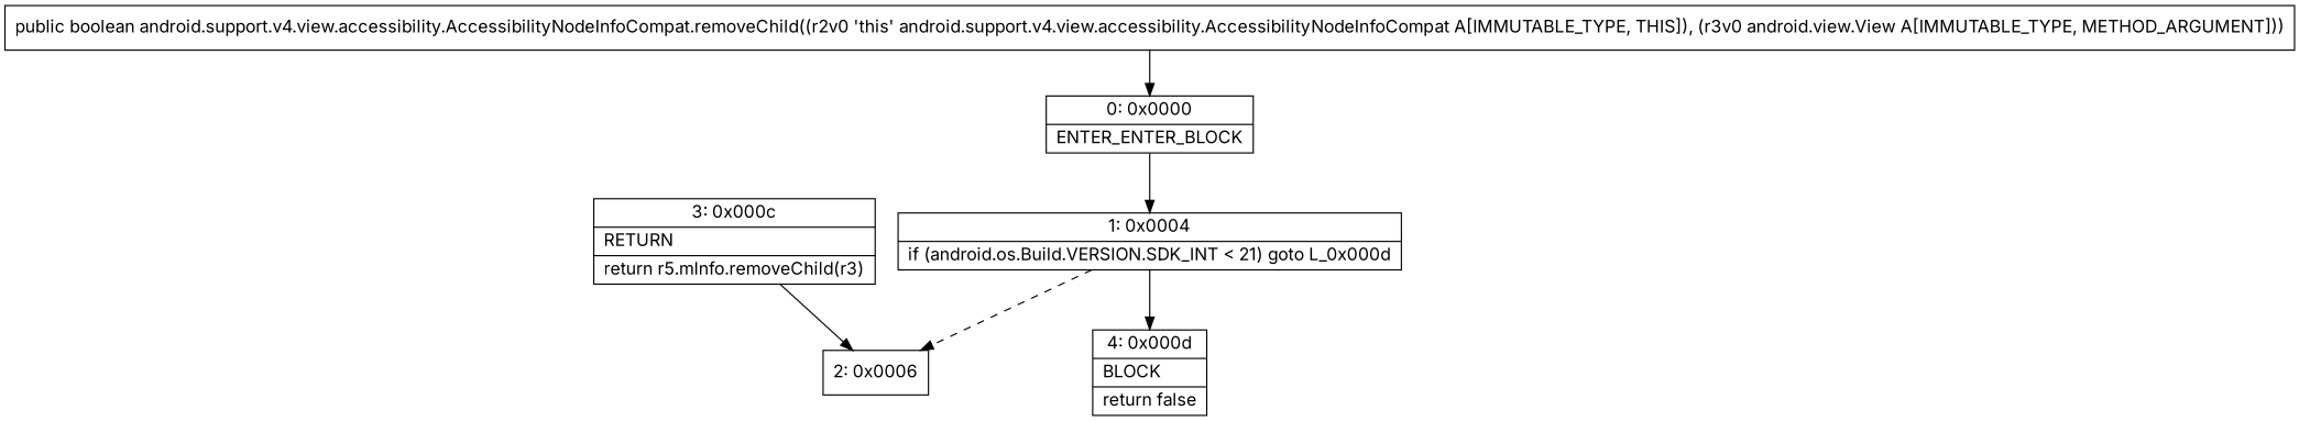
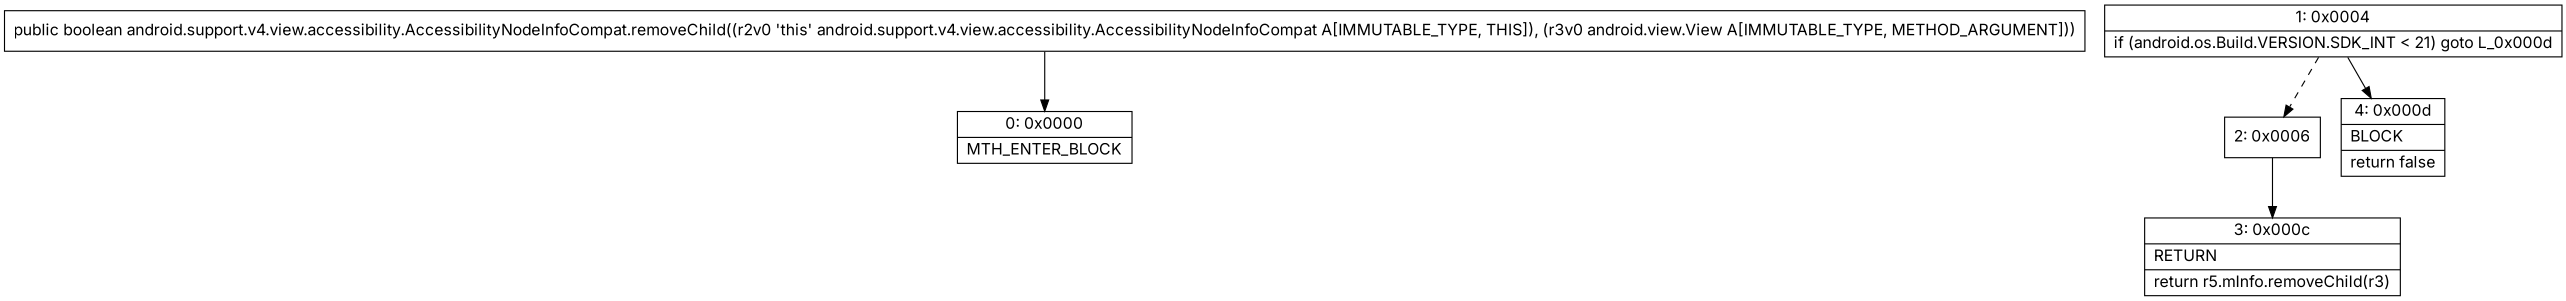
  digraph {
    fontname=Inter
    node [fontname=Inter shape=record]
    edge [fontname=Inter]
-   n1 [label="{0\:\ 0x0000|ENTER_ENTER_BLOCK\l}"]
+   n1 [label="{0\:\ 0x0000|MTH_ENTER_BLOCK\l}"]
    n2 [label="{1\:\ 0x0004|if (android.os.Build.VERSION.SDK_INT \< 21) goto L_0x000d\l}"]
    n3 [label="{2\:\ 0x0006}"]
    n4 [label="{4\:\ 0x000d|BLOCK\l|return false\l}"]
    n5 [label="{3\:\ 0x000c|RETURN\l|return r5.mInfo.removeChild(r3)\l}"]
    n6 [label="{public boolean android.support.v4.view.accessibility.AccessibilityNodeInfoCompat.removeChild((r2v0 'this' android.support.v4.view.accessibility.AccessibilityNodeInfoCompat A[IMMUTABLE_TYPE, THIS]), (r3v0 android.view.View A[IMMUTABLE_TYPE, METHOD_ARGUMENT])) }"]
-   n1 -> n2
    n2 -> n3 [style=dashed]
    n2 -> n4
-   n5 -> n3
+   n3 -> n5
    n6 -> n1
  }
